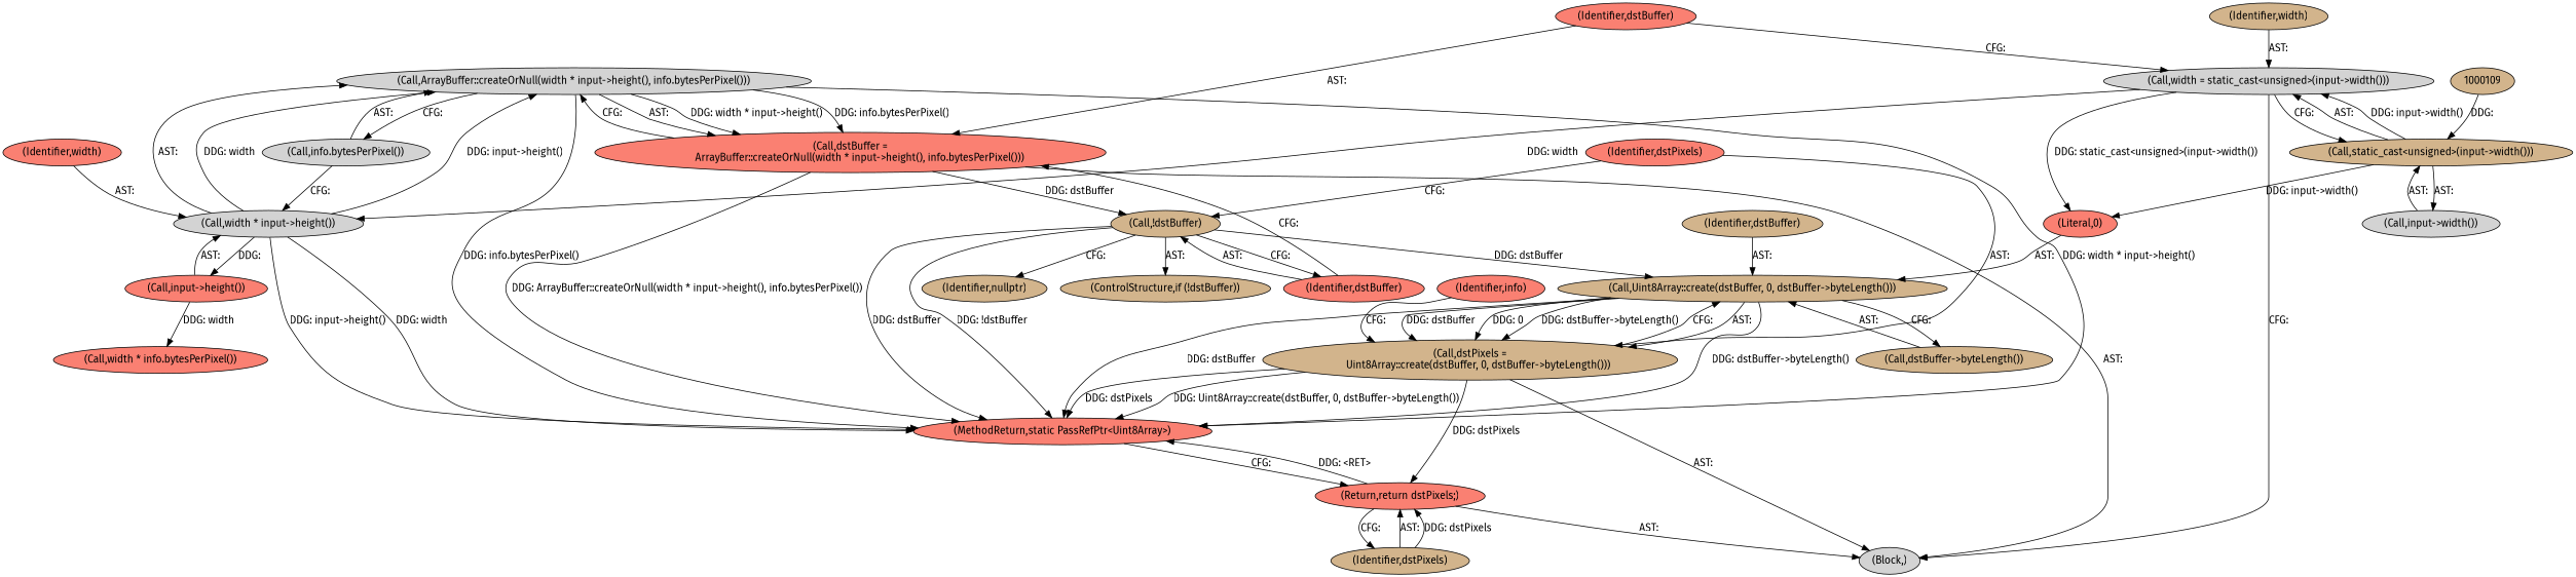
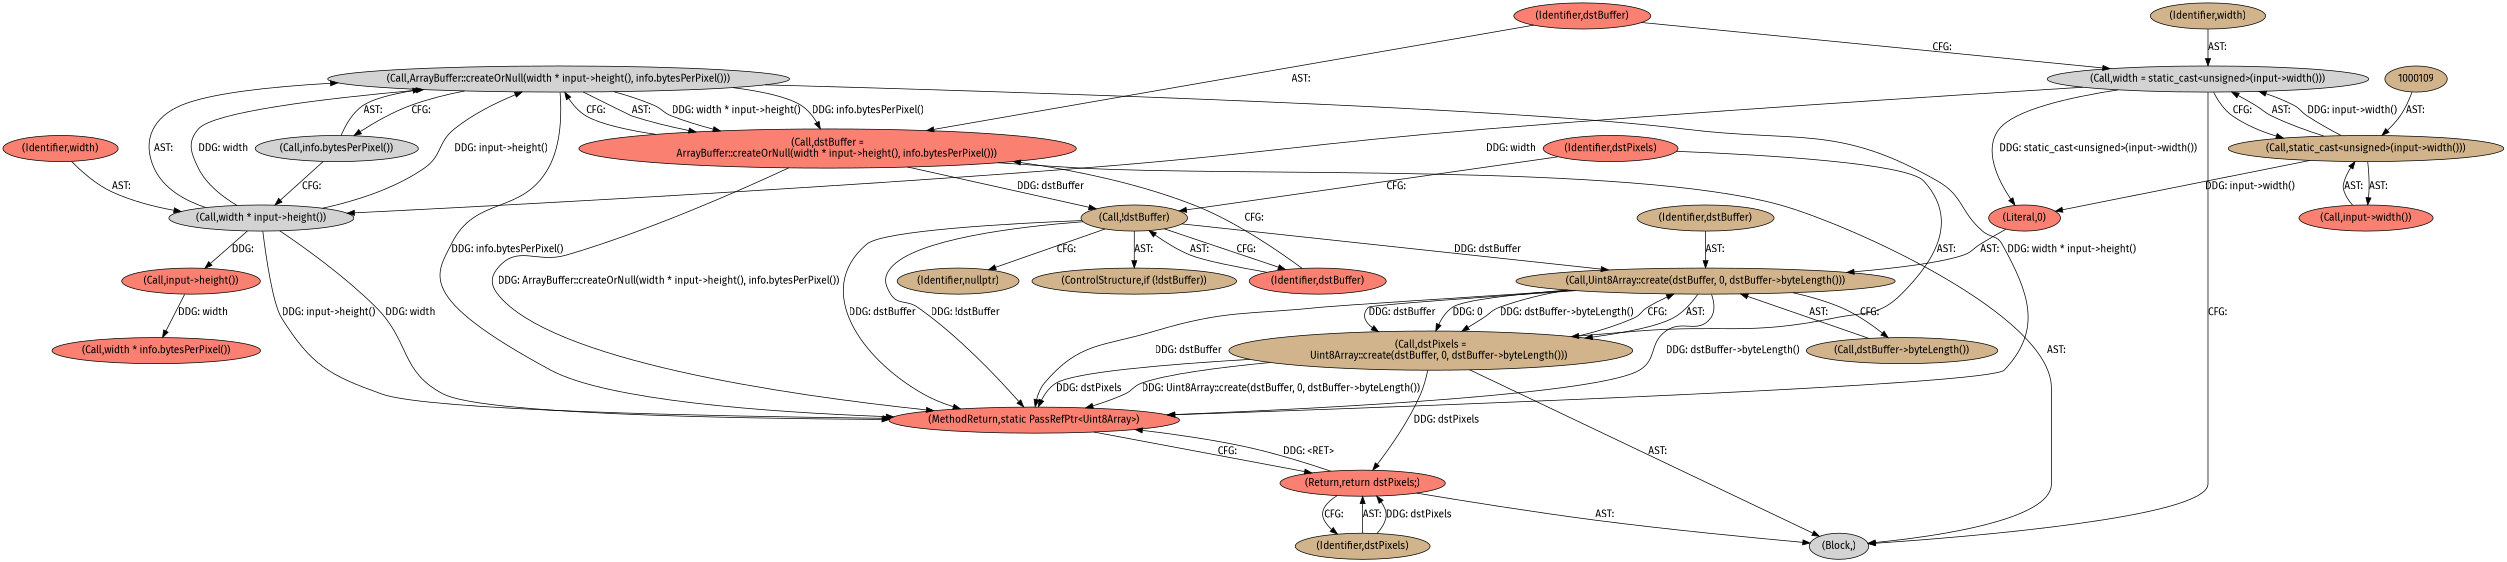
  digraph {
    fontname="Fira Sans"
    node [fillcolor=salmon fontname="Fira Sans" style=filled]
    edge [fontname="Fira Sans"]
    n1 [fillcolor=lightgrey label="(Call,ArrayBuffer::createOrNull(width * input->height(), info.bytesPerPixel()))"]
    n2 [label="(Call,dstBuffer =\n       ArrayBuffer::createOrNull(width * input->height(), info.bytesPerPixel()))"]
    n3 [fillcolor=lightgrey label="(Call,info.bytesPerPixel())"]
    n4 [label="(MethodReturn,static PassRefPtr<Uint8Array>)"]
    n5 [fillcolor=lightgrey label="(Block,)"]
    n6 [fillcolor=tan label="(Call,!dstBuffer)"]
    n7 [fillcolor=lightgrey label="(Call,width * input->height())"]
    n8 [label="(Return,return dstPixels;)"]
    n9 [label="(Call,input->height())"]
    n10 [label="(Call,width * info.bytesPerPixel())"]
    n11 [fillcolor=lightgrey label="(Call,width = static_cast<unsigned>(input->width()))"]
    n12 [fillcolor=tan label="(Call,static_cast<unsigned>(input->width()))"]
    n13 [label="(Literal,0)"]
-   n14 [fillcolor=lightgrey label="(Call,input->width())"]
+   n14 [label="(Call,input->width())"]
    n15 [fillcolor=tan label="(Call,Uint8Array::create(dstBuffer, 0, dstBuffer->byteLength()))"]
    n16 [fillcolor=tan label="(ControlStructure,if (!dstBuffer))"]
    n17 [label="(Identifier,dstBuffer)"]
    n18 [fillcolor=tan label="(Identifier,nullptr)"]
    n19 [fillcolor=tan label="(Call,dstPixels =\n      Uint8Array::create(dstBuffer, 0, dstBuffer->byteLength()))"]
    n20 [fillcolor=tan label="(Call,dstBuffer->byteLength())"]
    n21 [fillcolor=tan label="(Identifier,dstPixels)"]
    n22 [label="(Identifier,dstPixels)"]
-   n23 [label="(Identifier,info)"]
    n24 [label="(Identifier,dstBuffer)"]
    n25 [fillcolor=tan label="(Identifier,width)"]
    n26 [label="(Identifier,width)"]
    n27 [fillcolor=tan label="(Identifier,dstBuffer)"]
    1000109 [fillcolor=tan]
    n1 -> n2 [label="AST: "]
    n1 -> n2 [label="DDG: width * input->height()"]
    n1 -> n2 [label="DDG: info.bytesPerPixel()"]
    n1 -> n3 [label="CFG: "]
    n1 -> n4 [label="DDG: info.bytesPerPixel()"]
    n1 -> n4 [label="DDG: width * input->height()"]
    n2 -> n1 [label="CFG: "]
    n2 -> n4 [label="DDG: ArrayBuffer::createOrNull(width * input->height(), info.bytesPerPixel())"]
    n2 -> n5 [label="AST: "]
    n2 -> n6 [label="DDG: dstBuffer"]
    n3 -> n1 [label="AST: "]
    n3 -> n7 [label="CFG: "]
    n4 -> n8 [label="CFG: "]
    n6 -> n4 [label="DDG: dstBuffer"]
    n6 -> n4 [label="DDG: !dstBuffer"]
    n6 -> n15 [label="DDG: dstBuffer"]
    n6 -> n16 [label="AST: "]
    n6 -> n17 [label="CFG: "]
    n6 -> n18 [label="CFG: "]
    n7 -> n1 [label="AST: "]
    n7 -> n1 [label="DDG: width"]
    n7 -> n1 [label="DDG: input->height()"]
    n7 -> n4 [label="DDG: input->height()"]
    n7 -> n4 [label="DDG: width"]
    n7 -> n9 [label="DDG: "]
    n8 -> n4 [label="DDG: <RET>"]
    n8 -> n5 [label="AST: "]
    n8 -> n21 [label="CFG: "]
-   n9 -> n7 [label="AST: "]
    n9 -> n10 [label="DDG: width"]
    n11 -> n5 [label="CFG: "]
    n11 -> n7 [label="DDG: width"]
    n11 -> n12 [label="CFG: "]
    n11 -> n13 [label="DDG: static_cast<unsigned>(input->width())"]
    n12 -> n11 [label="AST: "]
    n12 -> n11 [label="DDG: input->width()"]
    n12 -> n13 [label="DDG: input->width()"]
    n12 -> n14 [label="AST: "]
    n13 -> n15 [label="AST: "]
    n14 -> n12 [label="AST: "]
    n15 -> n4 [label="DDG: dstBuffer"]
    n15 -> n4 [label="DDG: dstBuffer->byteLength()"]
    n15 -> n19 [label="AST: "]
    n15 -> n19 [label="DDG: dstBuffer"]
    n15 -> n19 [label="DDG: 0"]
    n15 -> n19 [label="DDG: dstBuffer->byteLength()"]
    n15 -> n20 [label="CFG: "]
    n17 -> n2 [label="CFG: "]
    n17 -> n6 [label="AST: "]
    n19 -> n4 [label="DDG: Uint8Array::create(dstBuffer, 0, dstBuffer->byteLength())"]
    n19 -> n4 [label="DDG: dstPixels"]
    n19 -> n5 [label="AST: "]
    n19 -> n8 [label="DDG: dstPixels"]
    n19 -> n15 [label="CFG: "]
    n20 -> n15 [label="AST: "]
    n21 -> n8 [label="AST: "]
    n21 -> n8 [label="DDG: dstPixels"]
    n22 -> n6 [label="CFG: "]
    n22 -> n19 [label="AST: "]
-   n23 -> n19 [label="CFG: "]
    n24 -> n2 [label="AST: "]
    n24 -> n11 [label="CFG: "]
    n25 -> n11 [label="AST: "]
    n26 -> n7 [label="AST: "]
    n27 -> n15 [label="AST: "]
-   1000109 -> n12 [label="DDG: "]
+   1000109 -> n12 [label="AST: "]
  }
